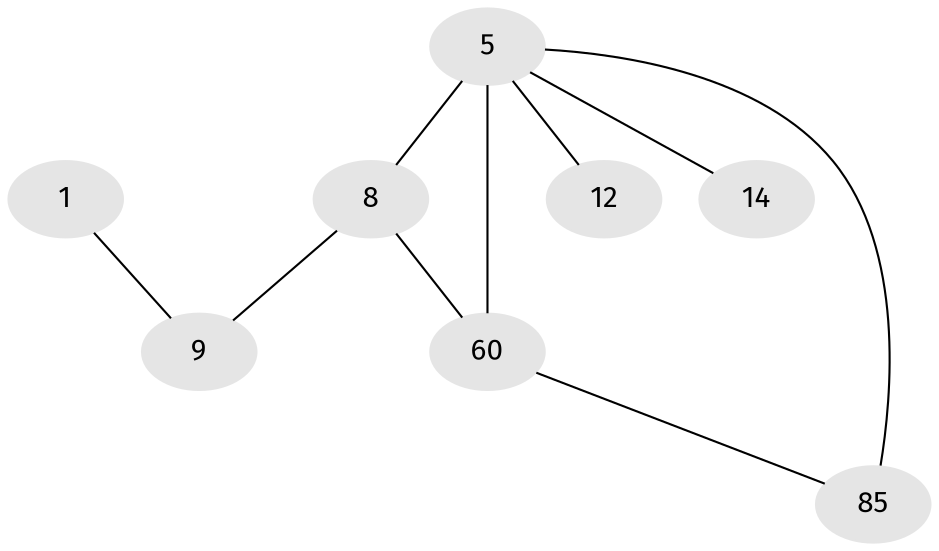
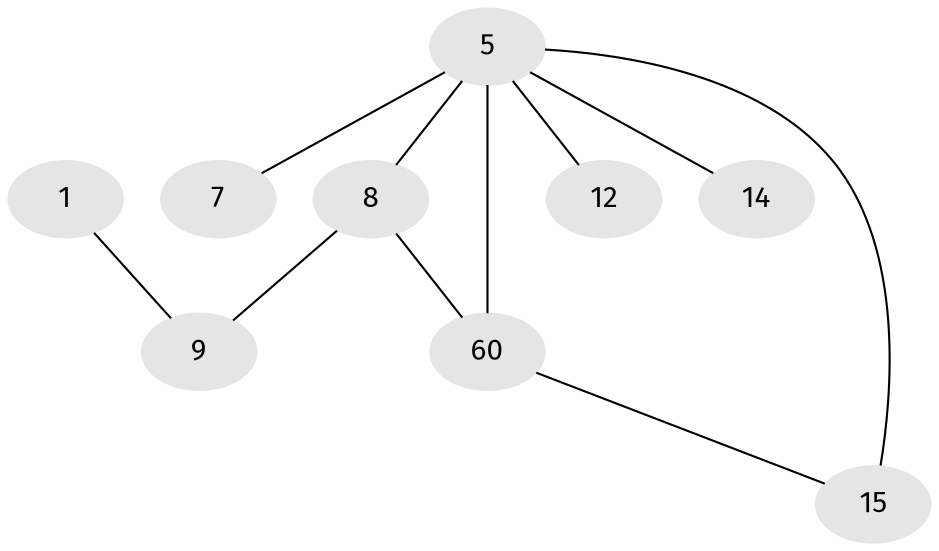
  graph {
    fontname="Fira Sans"
    node [color=gray90 fontname="Fira Sans" style=filled]
    edge [fontname="Fira Sans" weight=1.0]
    1
    9
    5
+   7
    8
    n6 [label=60]
    12
    14
-   15 [label=85]
+   15
    1 -- 9
+   5 -- 7 [weight=3.0]
    5 -- 8
    5 -- n6 [weight=2.0]
    5 -- 12 [weight=2.0]
    5 -- 14
    5 -- 15 [weight=2.0]
    8 -- 9
    8 -- n6
    n6 -- 15
  }
